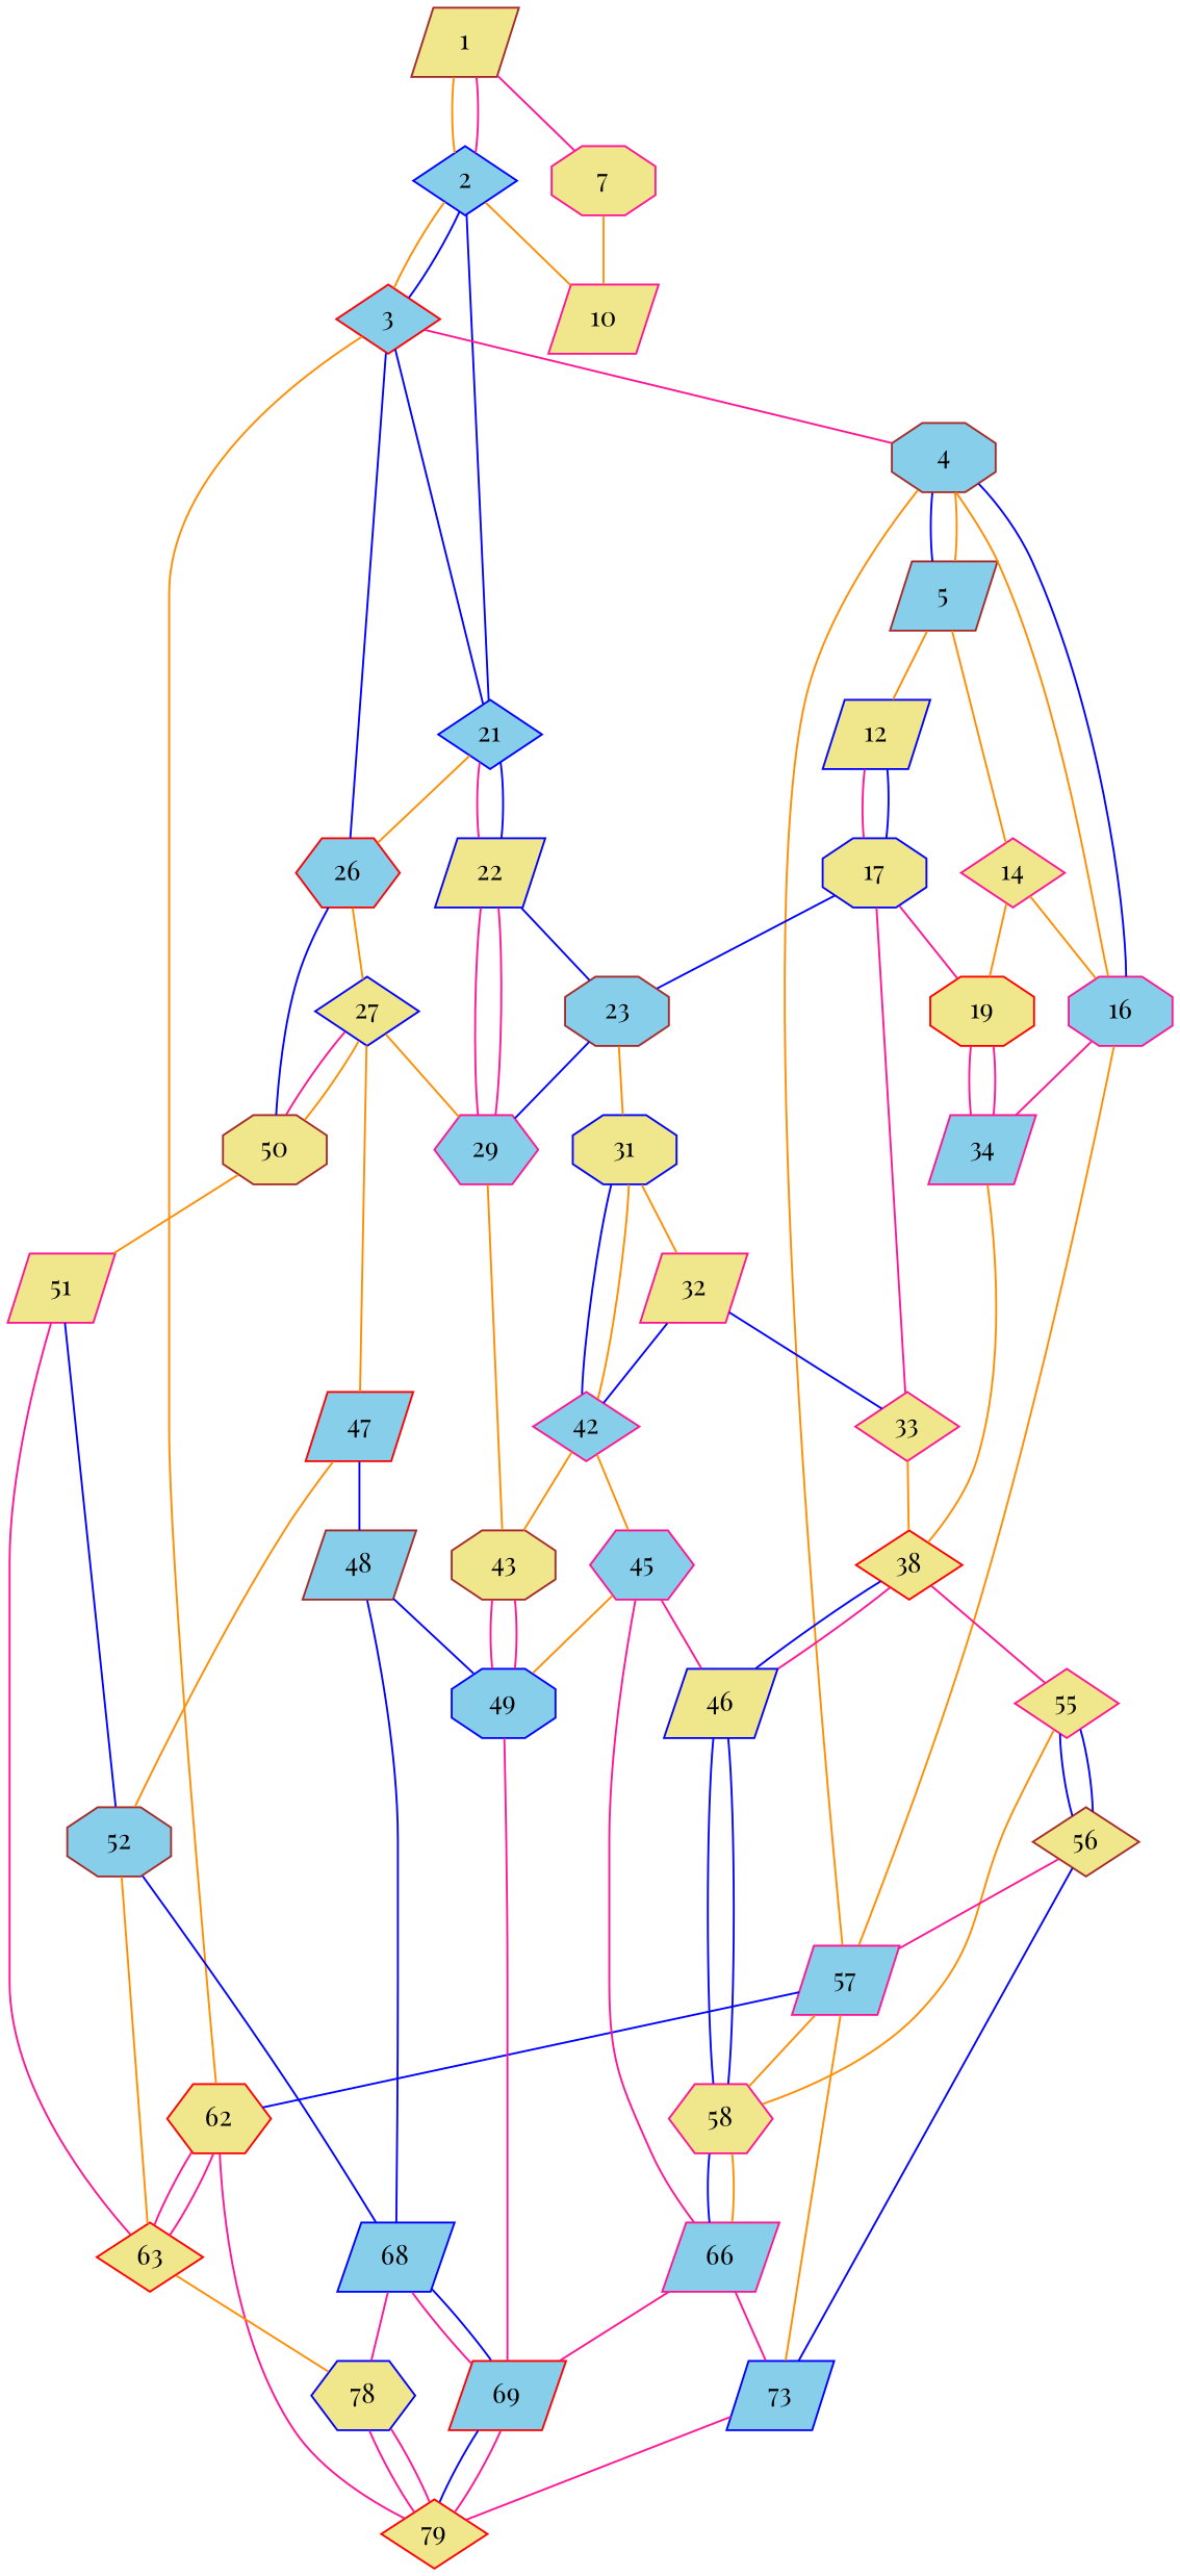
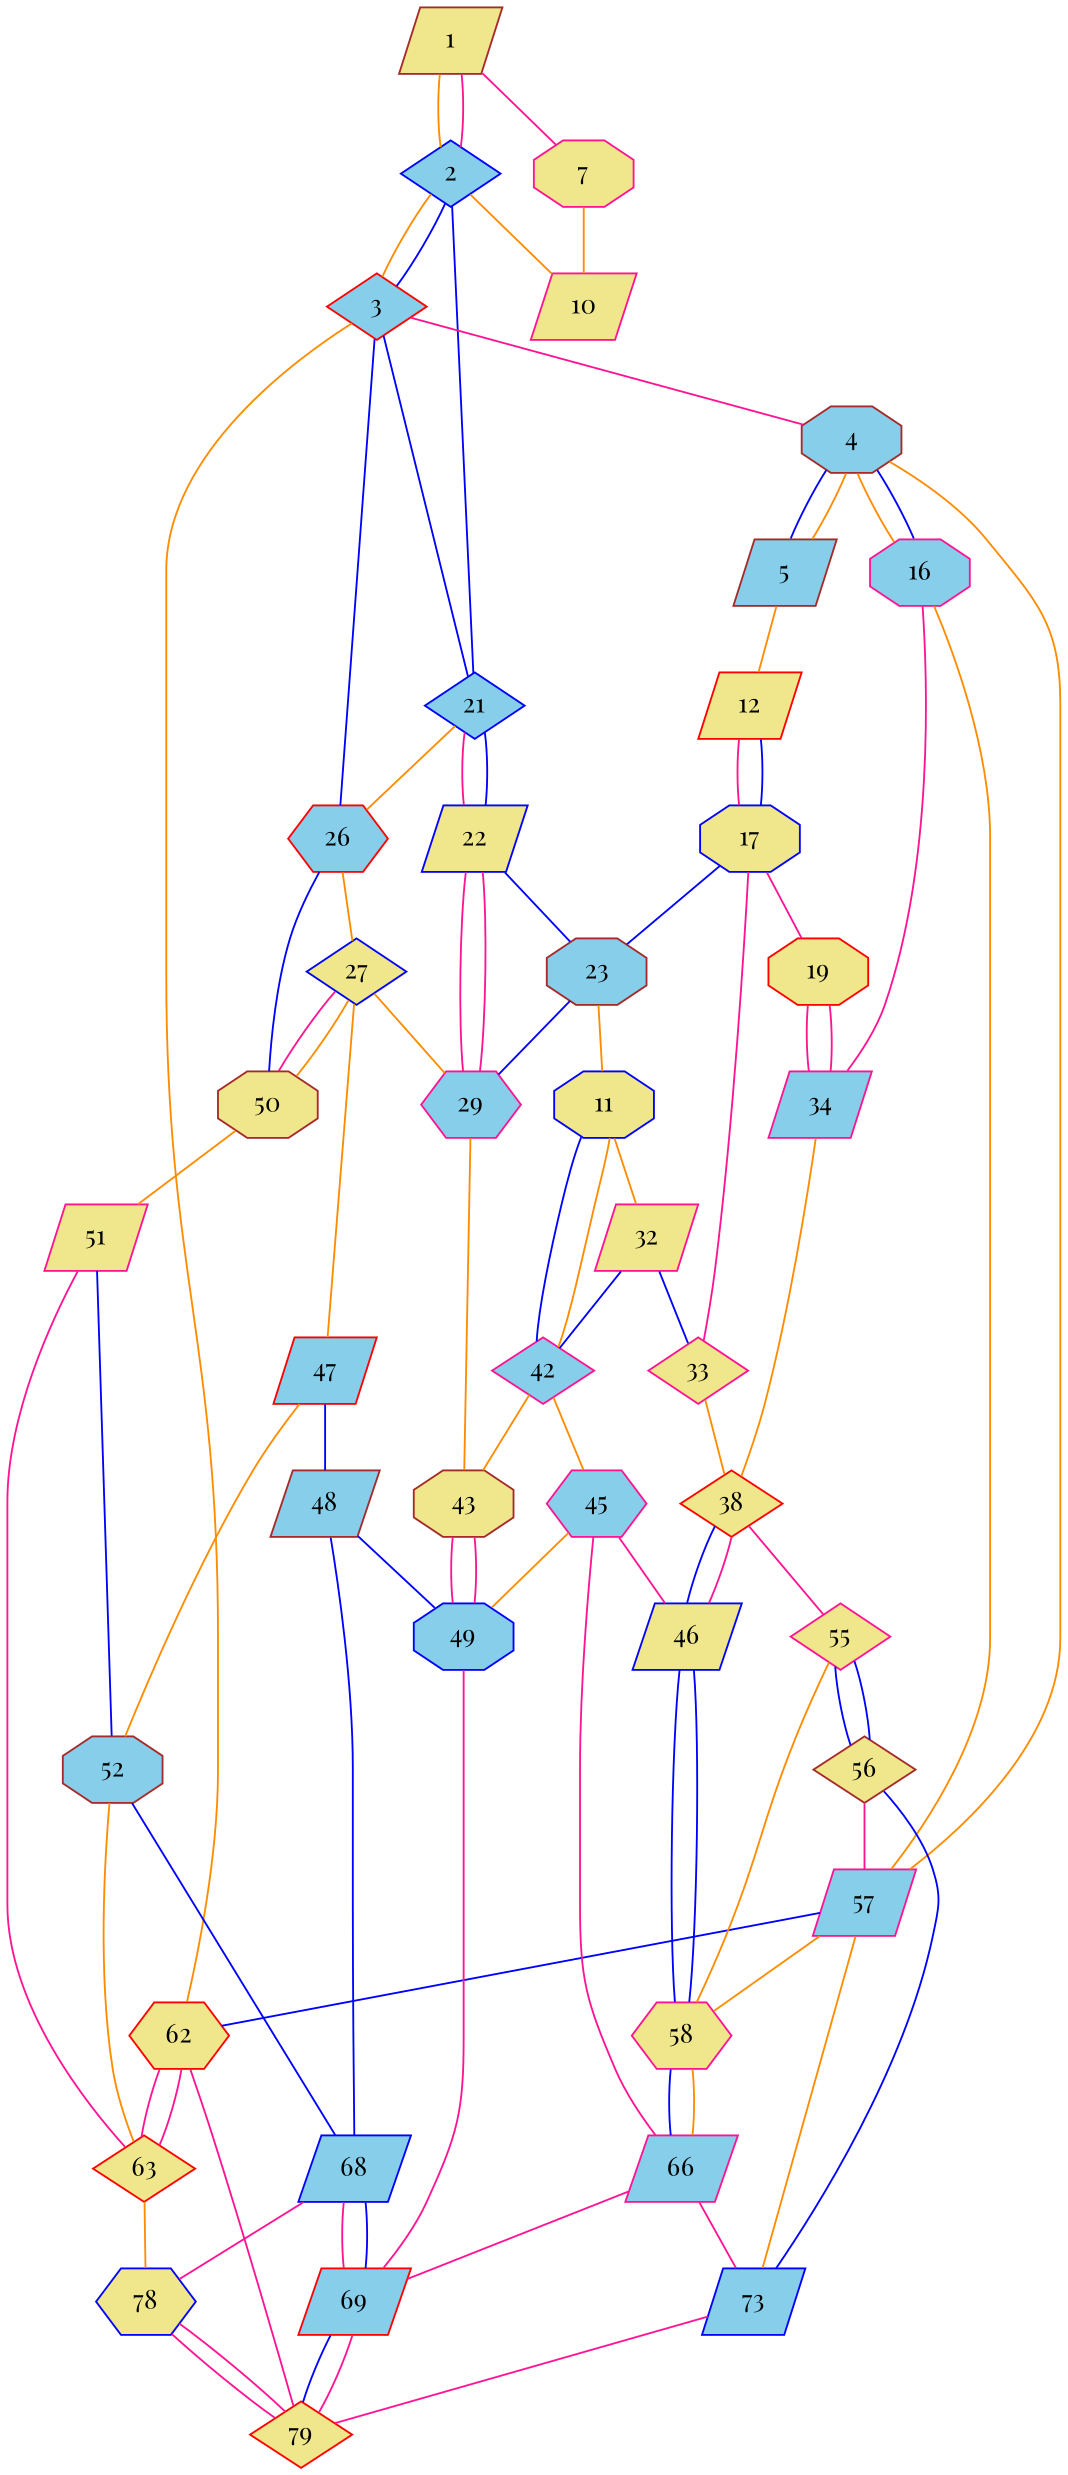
  graph {
    fontname="Playfair Display"
    node [color=deeppink fillcolor=khaki fontname="Playfair Display" shape=parallelogram style=filled]
    edge [color=darkorange fontname="Playfair Display"]
    1 [color=brown]
    2 [color=blue fillcolor=skyblue shape=diamond super="+11"]
    7 [shape=octagon super="+8"]
    3 [color=red fillcolor=skyblue shape=diamond super="+24"]
    10
    21 [color=blue fillcolor=skyblue shape=diamond super="+25"]
    4 [color=brown fillcolor=skyblue shape=octagon]
    26 [color=red fillcolor=skyblue shape=hexagon super="+41"]
    62 [color=red shape=hexagon]
    22 [color=blue]
    5 [color=brown fillcolor=skyblue super="+13"]
    16 [fillcolor=skyblue shape=octagon super="+35"]
    57 [fillcolor=skyblue super="+65"]
    27 [color=blue shape=diamond super="+28"]
    50 [color=brown shape=octagon super="+54"]
    63 [color=red shape=diamond super="+77"]
    79 [color=red shape=diamond super="+80"]
-   12 [color=blue]
-   14 [shape=diamond super="+15"]
+   12 [color=red]
    34 [fillcolor=skyblue]
    58 [shape=hexagon super="+59"]
    73 [color=blue fillcolor=skyblue super="+76"]
    17 [color=blue shape=octagon super="+18"]
    19 [color=red shape=octagon super="+20"]
    23 [color=brown fillcolor=skyblue shape=octagon super="+30"]
    33 [shape=diamond super="+37"]
    38 [color=red shape=diamond super="+39"]
    29 [fillcolor=skyblue shape=hexagon super="+36"]
-   31 [color=blue shape=octagon]
+   31 [color=blue shape=octagon label=11]
    43 [color=brown shape=octagon]
    32 [super="+40"]
    42 [fillcolor=skyblue shape=diamond super="+44"]
    47 [color=red fillcolor=skyblue super="+53"]
    51 [super="+64"]
    48 [color=brown fillcolor=skyblue super="+67"]
    52 [color=brown fillcolor=skyblue shape=octagon super="+74"]
    49 [color=blue fillcolor=skyblue shape=octagon super="+60"]
    45 [fillcolor=skyblue shape=hexagon super="+61"]
    46 [color=blue]
    55 [shape=diamond]
    56 [color=brown shape=diamond super="+71"]
    66 [fillcolor=skyblue super="+72"]
    69 [color=red fillcolor=skyblue super="+70"]
    68 [color=blue fillcolor=skyblue super="+75"]
    78 [color=blue shape=hexagon]
    1 -- 2
    1 -- 2 [color=deeppink]
    1 -- 7 [color=deeppink]
    2 -- 3
    2 -- 3 [color=blue]
    2 -- 10
    2 -- 21 [color=blue]
    7 -- 10 [weight=2]
    3 -- 21 [color=blue]
    3 -- 4 [color=deeppink]
    3 -- 26 [color=blue]
    3 -- 62
    21 -- 26
    21 -- 22 [color=deeppink]
    21 -- 22 [color=blue]
    4 -- 5 [color=blue]
    4 -- 5
    4 -- 16
    4 -- 16 [color=blue]
    4 -- 57
    26 -- 27
    26 -- 50 [color=blue]
    62 -- 63 [color=deeppink]
    62 -- 63 [color=deeppink]
    62 -- 79 [color=deeppink]
    22 -- 23 [color=blue]
    22 -- 29 [color=deeppink]
    22 -- 29 [color=deeppink]
    5 -- 12
-   5 -- 14
    16 -- 57
    16 -- 34 [color=deeppink]
    57 -- 62 [color=blue]
    57 -- 58
    57 -- 73
    27 -- 50 [color=deeppink]
    27 -- 50
    27 -- 29
    27 -- 47
    50 -- 51 [weight=2]
    63 -- 78
    12 -- 17 [color=deeppink]
    12 -- 17 [color=blue]
-   14 -- 16
-   14 -- 19 [weight=2]
    34 -- 38
    58 -- 66 [color=blue]
    58 -- 66
    73 -- 79 [color=deeppink]
    17 -- 19 [color=deeppink]
    17 -- 23 [color=blue]
    17 -- 33 [color=deeppink]
    19 -- 34 [color=deeppink]
    19 -- 34 [color=deeppink]
    23 -- 29 [color=blue]
    23 -- 31
    33 -- 38
    38 -- 46 [color=blue]
    38 -- 46 [color=deeppink]
    38 -- 55 [color=deeppink]
    29 -- 43
    31 -- 32
    31 -- 42 [color=blue]
    31 -- 42
    43 -- 49 [color=deeppink]
    43 -- 49 [color=deeppink]
    32 -- 33 [color=blue weight=2]
    32 -- 42 [color=blue]
    42 -- 43
    42 -- 45
    47 -- 48 [color=blue weight=2]
    47 -- 52
    51 -- 63 [color=deeppink]
    51 -- 52 [color=blue]
    48 -- 49 [color=blue]
    48 -- 68 [color=blue]
    52 -- 63
    52 -- 68 [color=blue]
    49 -- 69 [color=deeppink]
    45 -- 49
    45 -- 46 [color=deeppink]
    45 -- 66 [color=deeppink]
    46 -- 58 [color=blue]
    46 -- 58 [color=blue]
    55 -- 58
    55 -- 56 [color=blue]
    55 -- 56 [color=blue]
    56 -- 57 [color=deeppink]
    56 -- 73 [color=blue]
    66 -- 73 [color=deeppink]
    66 -- 69 [color=deeppink]
    69 -- 79 [color=blue]
    69 -- 79 [color=deeppink]
    68 -- 69 [color=deeppink]
    68 -- 69 [color=blue]
    68 -- 78 [color=deeppink]
    78 -- 79 [color=deeppink]
    78 -- 79 [color=deeppink]
  }
